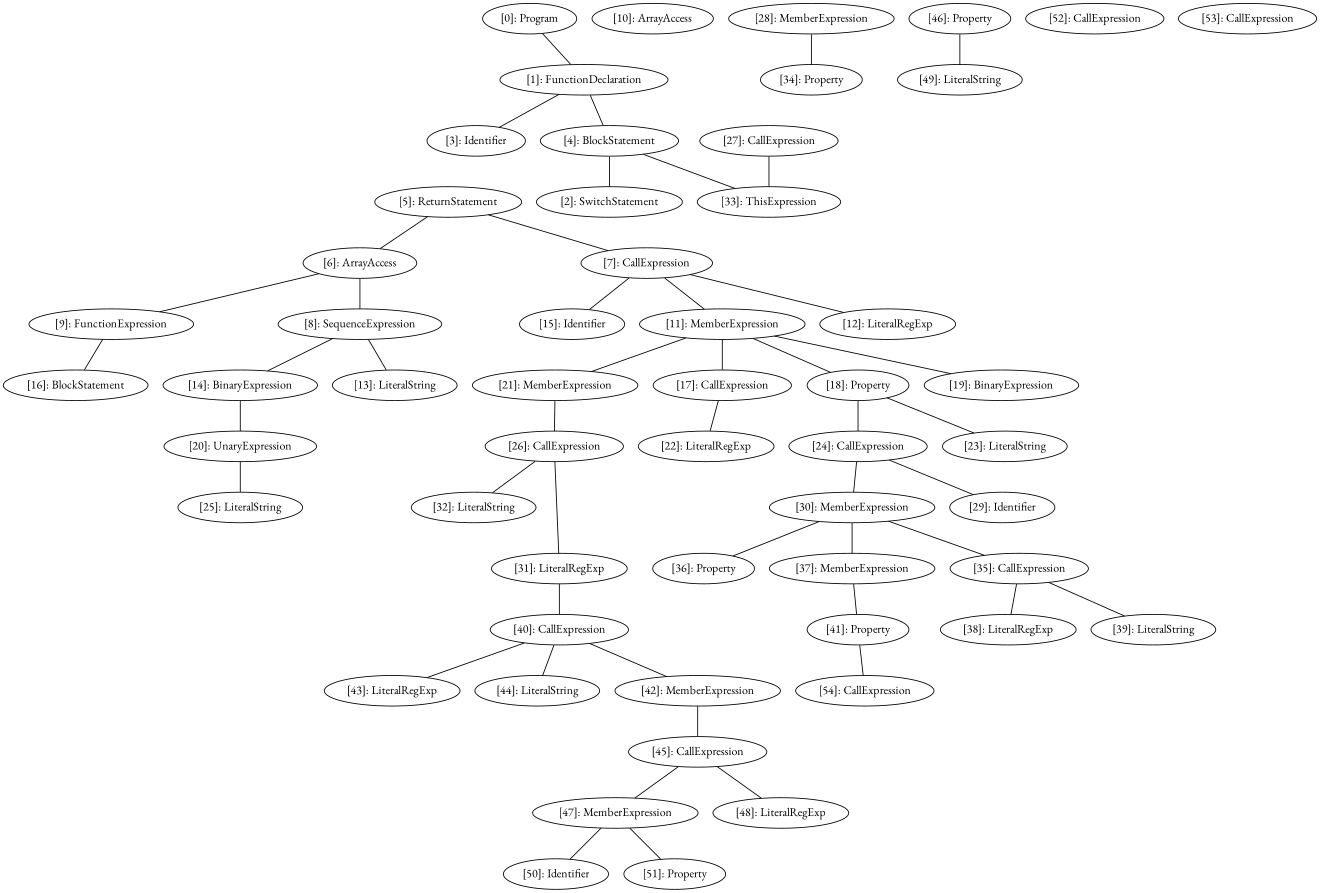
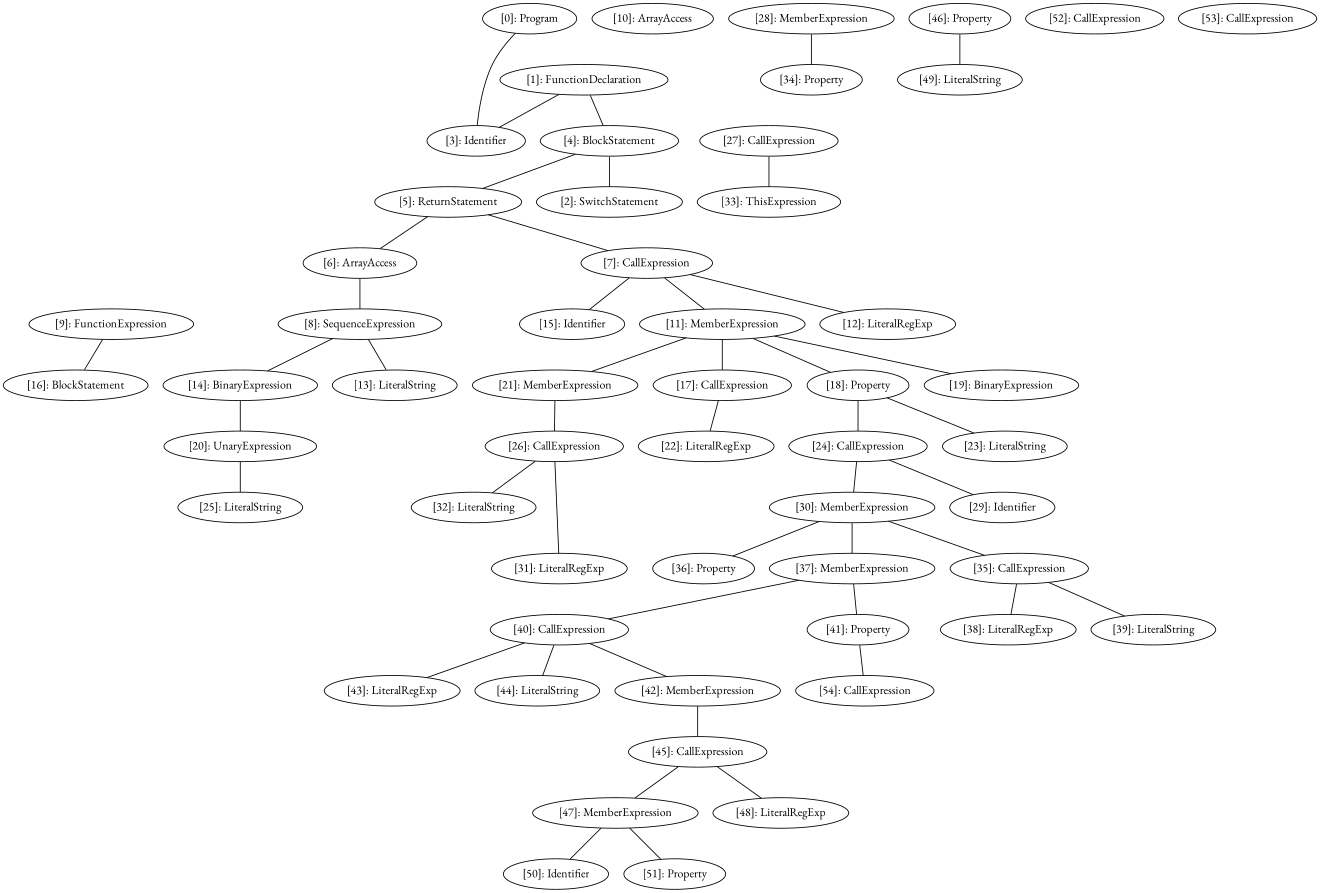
  graph {
    fontname="EB Garamond"
    node [fontname="EB Garamond"]
    edge [fontname="EB Garamond"]
    n1 [label="[0]: Program"]
    n2 [label="[1]: FunctionDeclaration"]
    n3 [label="[3]: Identifier"]
    n4 [label="[4]: BlockStatement"]
    n5 [label="[2]: SwitchStatement"]
    n6 [label="[5]: ReturnStatement"]
    n7 [label="[6]: ArrayAccess"]
    n8 [label="[7]: CallExpression"]
    n9 [label="[8]: SequenceExpression"]
    n10 [label="[9]: FunctionExpression"]
    n11 [label="[11]: MemberExpression"]
    n12 [label="[12]: LiteralRegExp"]
    n13 [label="[15]: Identifier"]
    n14 [label="[13]: LiteralString"]
    n15 [label="[14]: BinaryExpression"]
    n16 [label="[16]: BlockStatement"]
    n17 [label="[17]: CallExpression"]
    n18 [label="[18]: Property"]
    n19 [label="[19]: BinaryExpression"]
    n20 [label="[21]: MemberExpression"]
    n21 [label="[20]: UnaryExpression"]
    n22 [label="[10]: ArrayAccess"]
    n23 [label="[22]: LiteralRegExp"]
    n24 [label="[23]: LiteralString"]
    n25 [label="[24]: CallExpression"]
    n26 [label="[25]: LiteralString"]
    n27 [label="[26]: CallExpression"]
    n28 [label="[29]: Identifier"]
    n29 [label="[30]: MemberExpression"]
    n30 [label="[31]: LiteralRegExp"]
    n31 [label="[32]: LiteralString"]
    n32 [label="[35]: CallExpression"]
    n33 [label="[36]: Property"]
    n34 [label="[37]: MemberExpression"]
    n35 [label="[27]: CallExpression"]
    n36 [label="[33]: ThisExpression"]
    n37 [label="[28]: MemberExpression"]
    n38 [label="[34]: Property"]
    n39 [label="[38]: LiteralRegExp"]
    n40 [label="[39]: LiteralString"]
    n41 [label="[40]: CallExpression"]
    n42 [label="[41]: Property"]
    n43 [label="[42]: MemberExpression"]
    n44 [label="[43]: LiteralRegExp"]
    n45 [label="[44]: LiteralString"]
    n46 [label="[54]: CallExpression"]
    n47 [label="[45]: CallExpression"]
    n48 [label="[47]: MemberExpression"]
    n49 [label="[48]: LiteralRegExp"]
    n50 [label="[46]: Property"]
    n51 [label="[49]: LiteralString"]
    n52 [label="[50]: Identifier"]
    n53 [label="[51]: Property"]
    n54 [label="[52]: CallExpression"]
    n55 [label="[53]: CallExpression"]
-   n1 -- n2
+   n1 -- n3
    n2 -- n3
    n2 -- n4
    n4 -- n5
-   n4 -- n36
+   n4 -- n6
    n6 -- n7
    n6 -- n8
    n7 -- n9
-   n7 -- n10
    n8 -- n11
    n8 -- n12
    n8 -- n13
    n9 -- n14
    n9 -- n15
    n10 -- n16
    n11 -- n17
    n11 -- n18
    n11 -- n19
    n11 -- n20
    n15 -- n21
    n17 -- n23
    n18 -- n24
    n18 -- n25
    n20 -- n27
    n21 -- n26
    n25 -- n28
    n25 -- n29
    n27 -- n30
    n27 -- n31
    n29 -- n32
    n29 -- n33
    n29 -- n34
    n32 -- n39
    n32 -- n40
-   n30 -- n41
+   n34 -- n41
    n34 -- n42
    n35 -- n36
    n37 -- n38
    n41 -- n43
    n41 -- n44
    n41 -- n45
    n42 -- n46
    n43 -- n47
    n47 -- n48
    n47 -- n49
    n48 -- n52
    n48 -- n53
    n50 -- n51
  }
